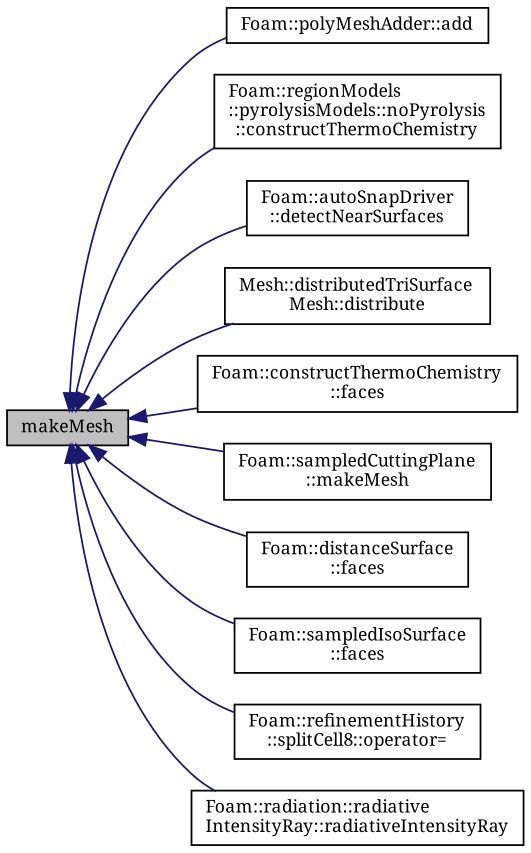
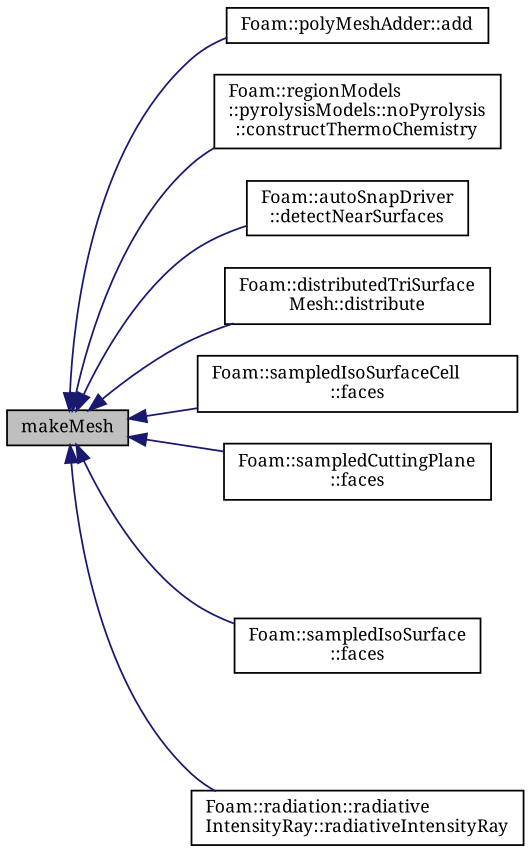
  digraph {
    fontname="Noto Serif"
    rankdir=LR
    node [color=black fontname="Noto Serif" fontsize=10 shape=record]
    edge [color=midnightblue dir=back fontname="Noto Serif" fontsize=10 labelfontname=Helvetica labelfontsize=10 style=solid]
    n1 [fillcolor=grey75 fontcolor=black height=0.2 label=makeMesh style=filled width=0.4]
    n2 [height=0.2 label="Foam::polyMeshAdder::add" width=0.4]
    n3 [height=0.2 label="Foam::regionModels\l::pyrolysisModels::noPyrolysis\l::constructThermoChemistry" width=0.4]
    n4 [height=0.2 label="Foam::autoSnapDriver\l::detectNearSurfaces" width=0.4]
-   n5 [height=0.2 label="Mesh::distributedTriSurface\lMesh::distribute" width=0.4]
-   n6 [height=0.2 label="Foam::constructThermoChemistry\l::faces" width=0.4]
-   n7 [height=0.2 label="Foam::sampledCuttingPlane\l::makeMesh" width=0.4]
-   n8 [height=0.2 label="Foam::distanceSurface\l::faces" width=0.4]
+   n5 [height=0.2 label="Foam::distributedTriSurface\lMesh::distribute" width=0.4]
+   n6 [height=0.2 label="Foam::sampledIsoSurfaceCell\l::faces" width=0.4]
+   n7 [height=0.2 label="Foam::sampledCuttingPlane\l::faces" width=0.4]
    n9 [height=0.2 label="Foam::sampledIsoSurface\l::faces" width=0.4]
-   n10 [height=0.2 label="Foam::refinementHistory\l::splitCell8::operator=" width=0.4]
    n11 [height=0.2 label="Foam::radiation::radiative\lIntensityRay::radiativeIntensityRay" width=0.4]
    n1 -> n2
    n1 -> n3
    n1 -> n4
    n1 -> n5
    n1 -> n6
    n1 -> n7
-   n1 -> n8
    n1 -> n9
-   n1 -> n10
    n1 -> n11
  }
